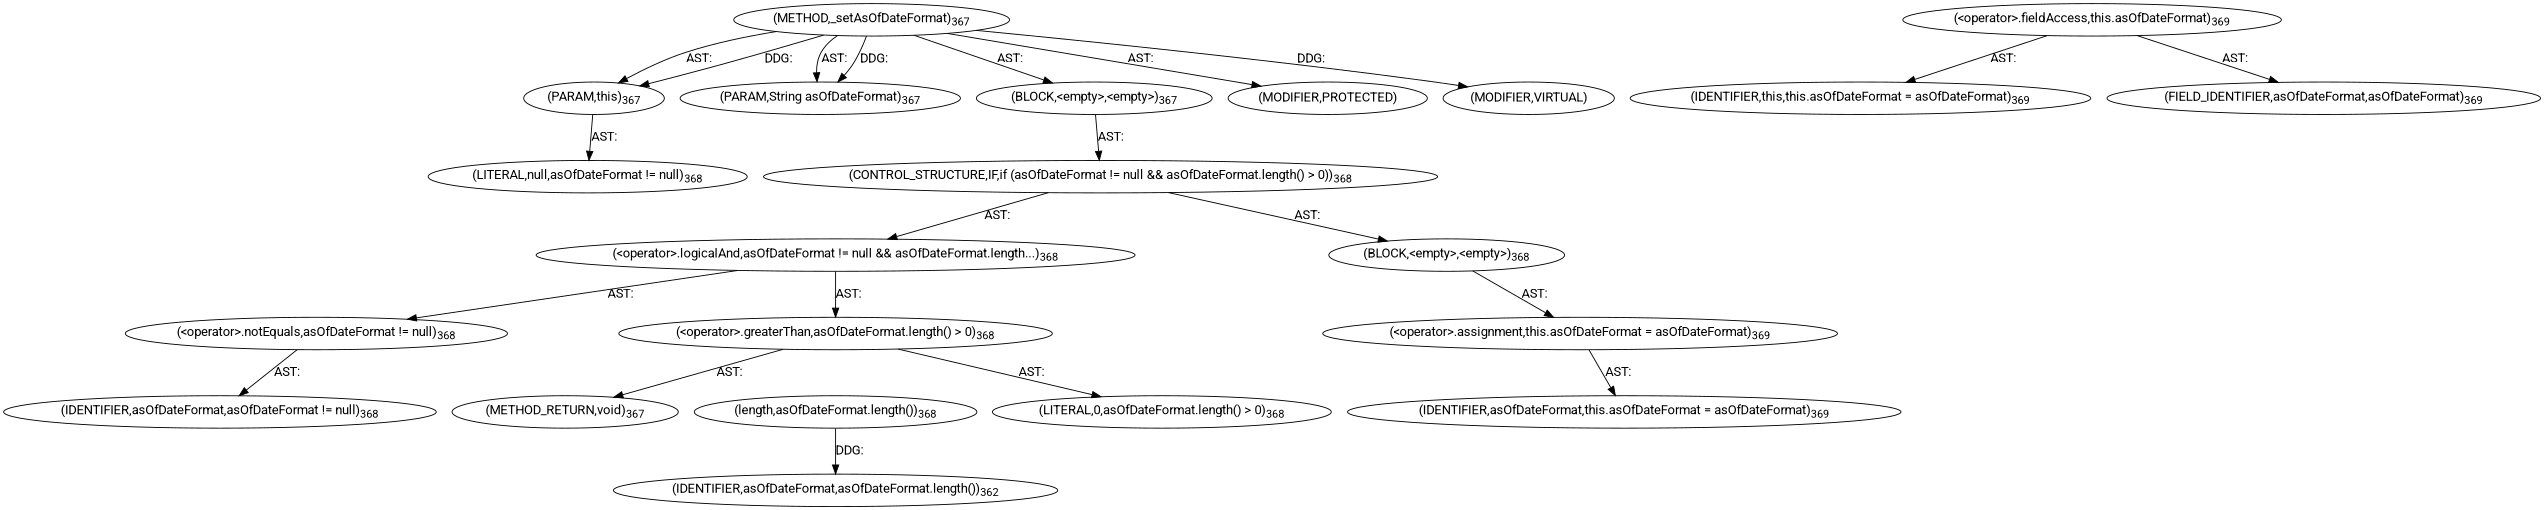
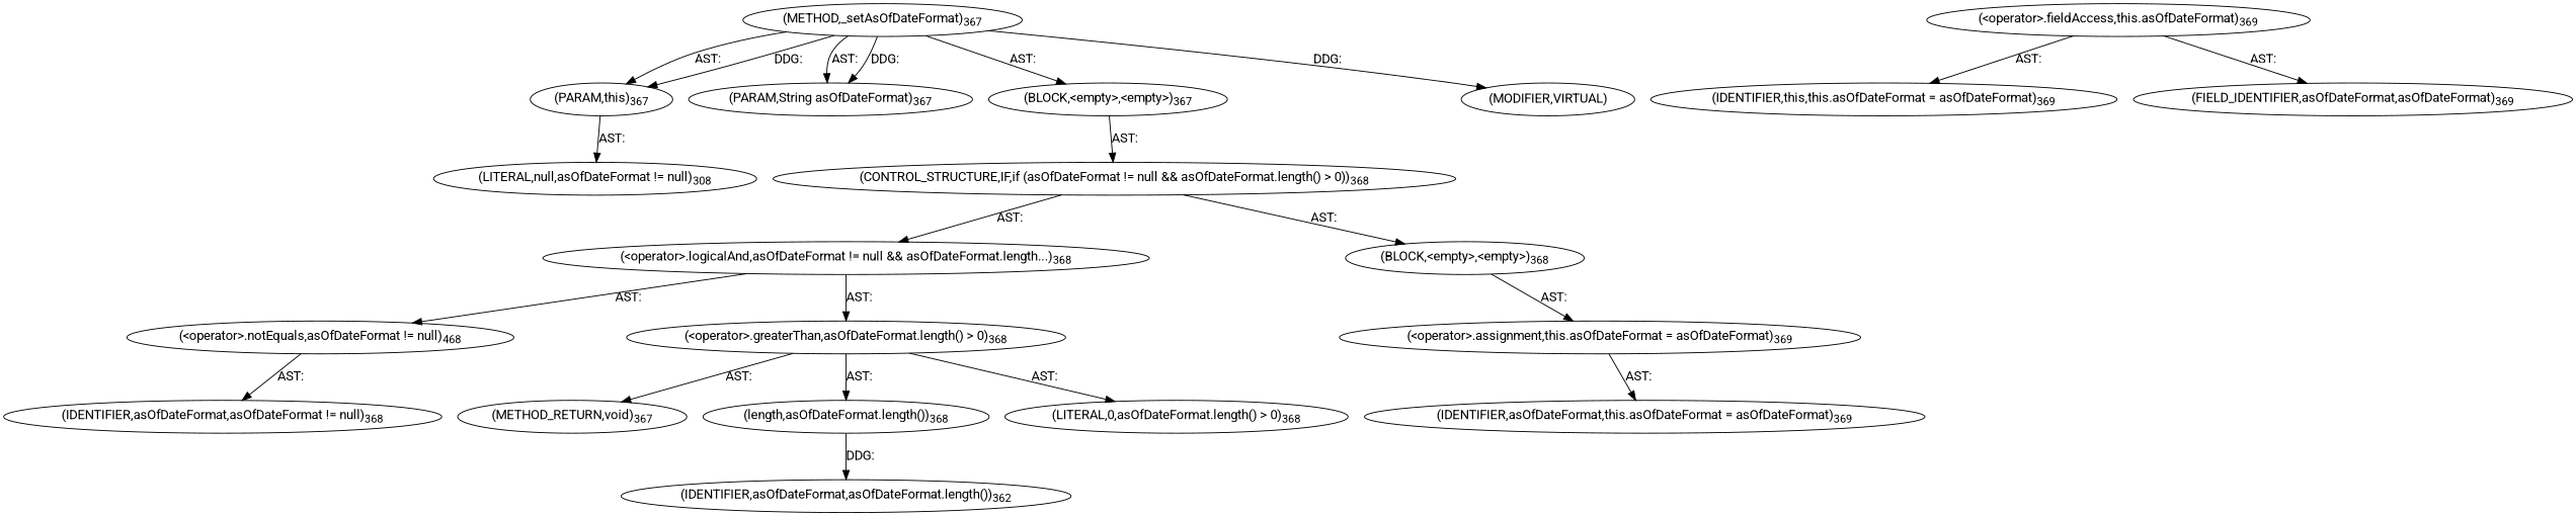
  digraph {
    fontname=Roboto
    node [fontname=Roboto]
    edge [fontname=Roboto]
    n1 [label=<(METHOD,_setAsOfDateFormat)<SUB>367</SUB>>]
    n2 [label=<(PARAM,this)<SUB>367</SUB>>]
    n3 [label=<(PARAM,String asOfDateFormat)<SUB>367</SUB>>]
    n4 [label=<(BLOCK,&lt;empty&gt;,&lt;empty&gt;)<SUB>367</SUB>>]
-   n5 [label=<(MODIFIER,PROTECTED)>]
    n6 [label=<(MODIFIER,VIRTUAL)>]
-   n7 [label=<(LITERAL,null,asOfDateFormat != null)<SUB>368</SUB>>]
+   n7 [label=<(LITERAL,null,asOfDateFormat != null)<SUB>308</SUB>>]
    n8 [label=<(CONTROL_STRUCTURE,IF,if (asOfDateFormat != null &amp;&amp; asOfDateFormat.length() &gt; 0))<SUB>368</SUB>>]
    n9 [label=<(METHOD_RETURN,void)<SUB>367</SUB>>]
    n10 [label=<(&lt;operator&gt;.logicalAnd,asOfDateFormat != null &amp;&amp; asOfDateFormat.length...)<SUB>368</SUB>>]
    n11 [label=<(BLOCK,&lt;empty&gt;,&lt;empty&gt;)<SUB>368</SUB>>]
-   n12 [label=<(&lt;operator&gt;.notEquals,asOfDateFormat != null)<SUB>368</SUB>>]
+   n12 [label=<(&lt;operator&gt;.notEquals,asOfDateFormat != null)<SUB>468</SUB>>]
    n13 [label=<(&lt;operator&gt;.greaterThan,asOfDateFormat.length() &gt; 0)<SUB>368</SUB>>]
    n14 [label=<(&lt;operator&gt;.assignment,this.asOfDateFormat = asOfDateFormat)<SUB>369</SUB>>]
    n15 [label=<(IDENTIFIER,asOfDateFormat,asOfDateFormat != null)<SUB>368</SUB>>]
    n16 [label=<(length,asOfDateFormat.length())<SUB>368</SUB>>]
    n17 [label=<(LITERAL,0,asOfDateFormat.length() &gt; 0)<SUB>368</SUB>>]
    n18 [label=<(IDENTIFIER,asOfDateFormat,asOfDateFormat.length())<SUB>362</SUB>>]
    n19 [label=<(IDENTIFIER,asOfDateFormat,this.asOfDateFormat = asOfDateFormat)<SUB>369</SUB>>]
    n20 [label=<(&lt;operator&gt;.fieldAccess,this.asOfDateFormat)<SUB>369</SUB>>]
    n21 [label=<(IDENTIFIER,this,this.asOfDateFormat = asOfDateFormat)<SUB>369</SUB>>]
    n22 [label=<(FIELD_IDENTIFIER,asOfDateFormat,asOfDateFormat)<SUB>369</SUB>>]
    n1 -> n2 [label="AST: "]
    n1 -> n2 [label="DDG: "]
    n1 -> n3 [label="AST: "]
    n1 -> n3 [label="DDG: "]
    n1 -> n4 [label="AST: "]
-   n1 -> n5 [label="AST: "]
    n1 -> n6 [label="DDG: "]
    n2 -> n7 [label="AST: "]
    n4 -> n8 [label="AST: "]
    n8 -> n10 [label="AST: "]
    n8 -> n11 [label="AST: "]
    n10 -> n12 [label="AST: "]
    n10 -> n13 [label="AST: "]
    n11 -> n14 [label="AST: "]
    n12 -> n15 [label="AST: "]
    n13 -> n9 [label="AST: "]
+   n13 -> n16 [label="AST: "]
    n13 -> n17 [label="AST: "]
    n14 -> n19 [label="AST: "]
    n16 -> n18 [label="DDG: "]
    n20 -> n21 [label="AST: "]
    n20 -> n22 [label="AST: "]
  }
